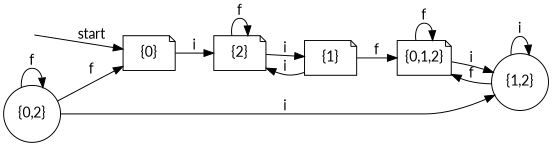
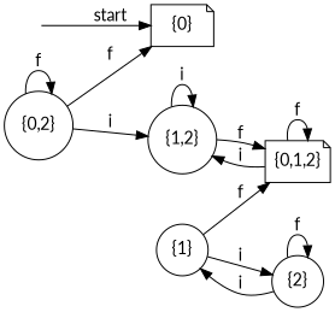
  digraph {
    fontname=Lato
    rankdir=LR
    node [fontname=Lato shape=note]
    edge [fontname=Lato]
    __start [shape=point style=invis]
    "{0}"
-   "{2}"
+   "{2}" [shape=circle]
    "{0,2}" [shape=circle]
    "{1,2}" [shape=circle]
-   "{1}"
+   "{1}" [shape=circle]
    "{0,1,2}"
    __start -> "{0}" [label=start]
-   "{0}" -> "{2}" [label=i]
    "{2}" -> "{2}" [label=f]
    "{2}" -> "{1}" [label=i]
    "{0,2}" -> "{0}" [label=f]
    "{0,2}" -> "{0,2}" [label=f]
    "{0,2}" -> "{1,2}" [label=i]
    "{1,2}" -> "{1,2}" [label=i]
    "{1,2}" -> "{0,1,2}" [label=f]
    "{1}" -> "{2}" [label=i]
    "{1}" -> "{0,1,2}" [label=f]
    "{0,1,2}" -> "{1,2}" [label=i]
    "{0,1,2}" -> "{0,1,2}" [label=f]
  }
